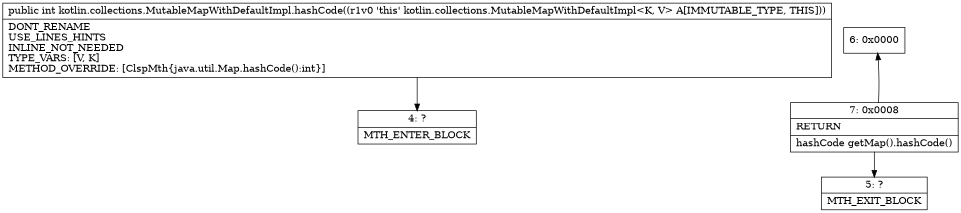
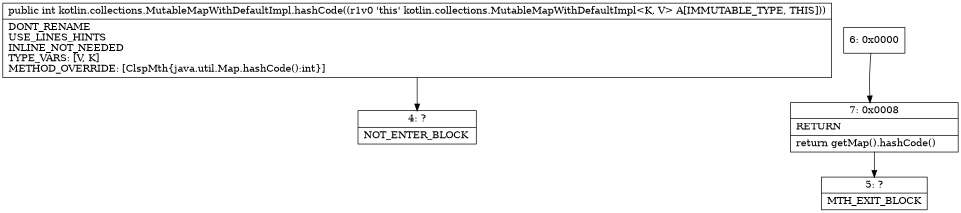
  digraph {
    node [shape=record]
-   n1 [label="{4\:\ ?|MTH_ENTER_BLOCK\l}"]
+   n1 [label="{4\:\ ?|NOT_ENTER_BLOCK\l}"]
    n2 [label="{6\:\ 0x0000}"]
-   n3 [label="{7\:\ 0x0008|RETURN\l|hashCode getMap().hashCode()\l}"]
+   n3 [label="{7\:\ 0x0008|RETURN\l|return getMap().hashCode()\l}"]
    n4 [label="{5\:\ ?|MTH_EXIT_BLOCK\l}"]
    n5 [label="{public int kotlin.collections.MutableMapWithDefaultImpl.hashCode((r1v0 'this' kotlin.collections.MutableMapWithDefaultImpl\<K, V\> A[IMMUTABLE_TYPE, THIS]))  | DONT_RENAME\lUSE_LINES_HINTS\lINLINE_NOT_NEEDED\lTYPE_VARS: [V, K]\lMETHOD_OVERRIDE: [ClspMth\{java.util.Map.hashCode():int\}]\l}"]
-   n3 -> n2
+   n2 -> n3
    n3 -> n4
    n5 -> n1
  }
